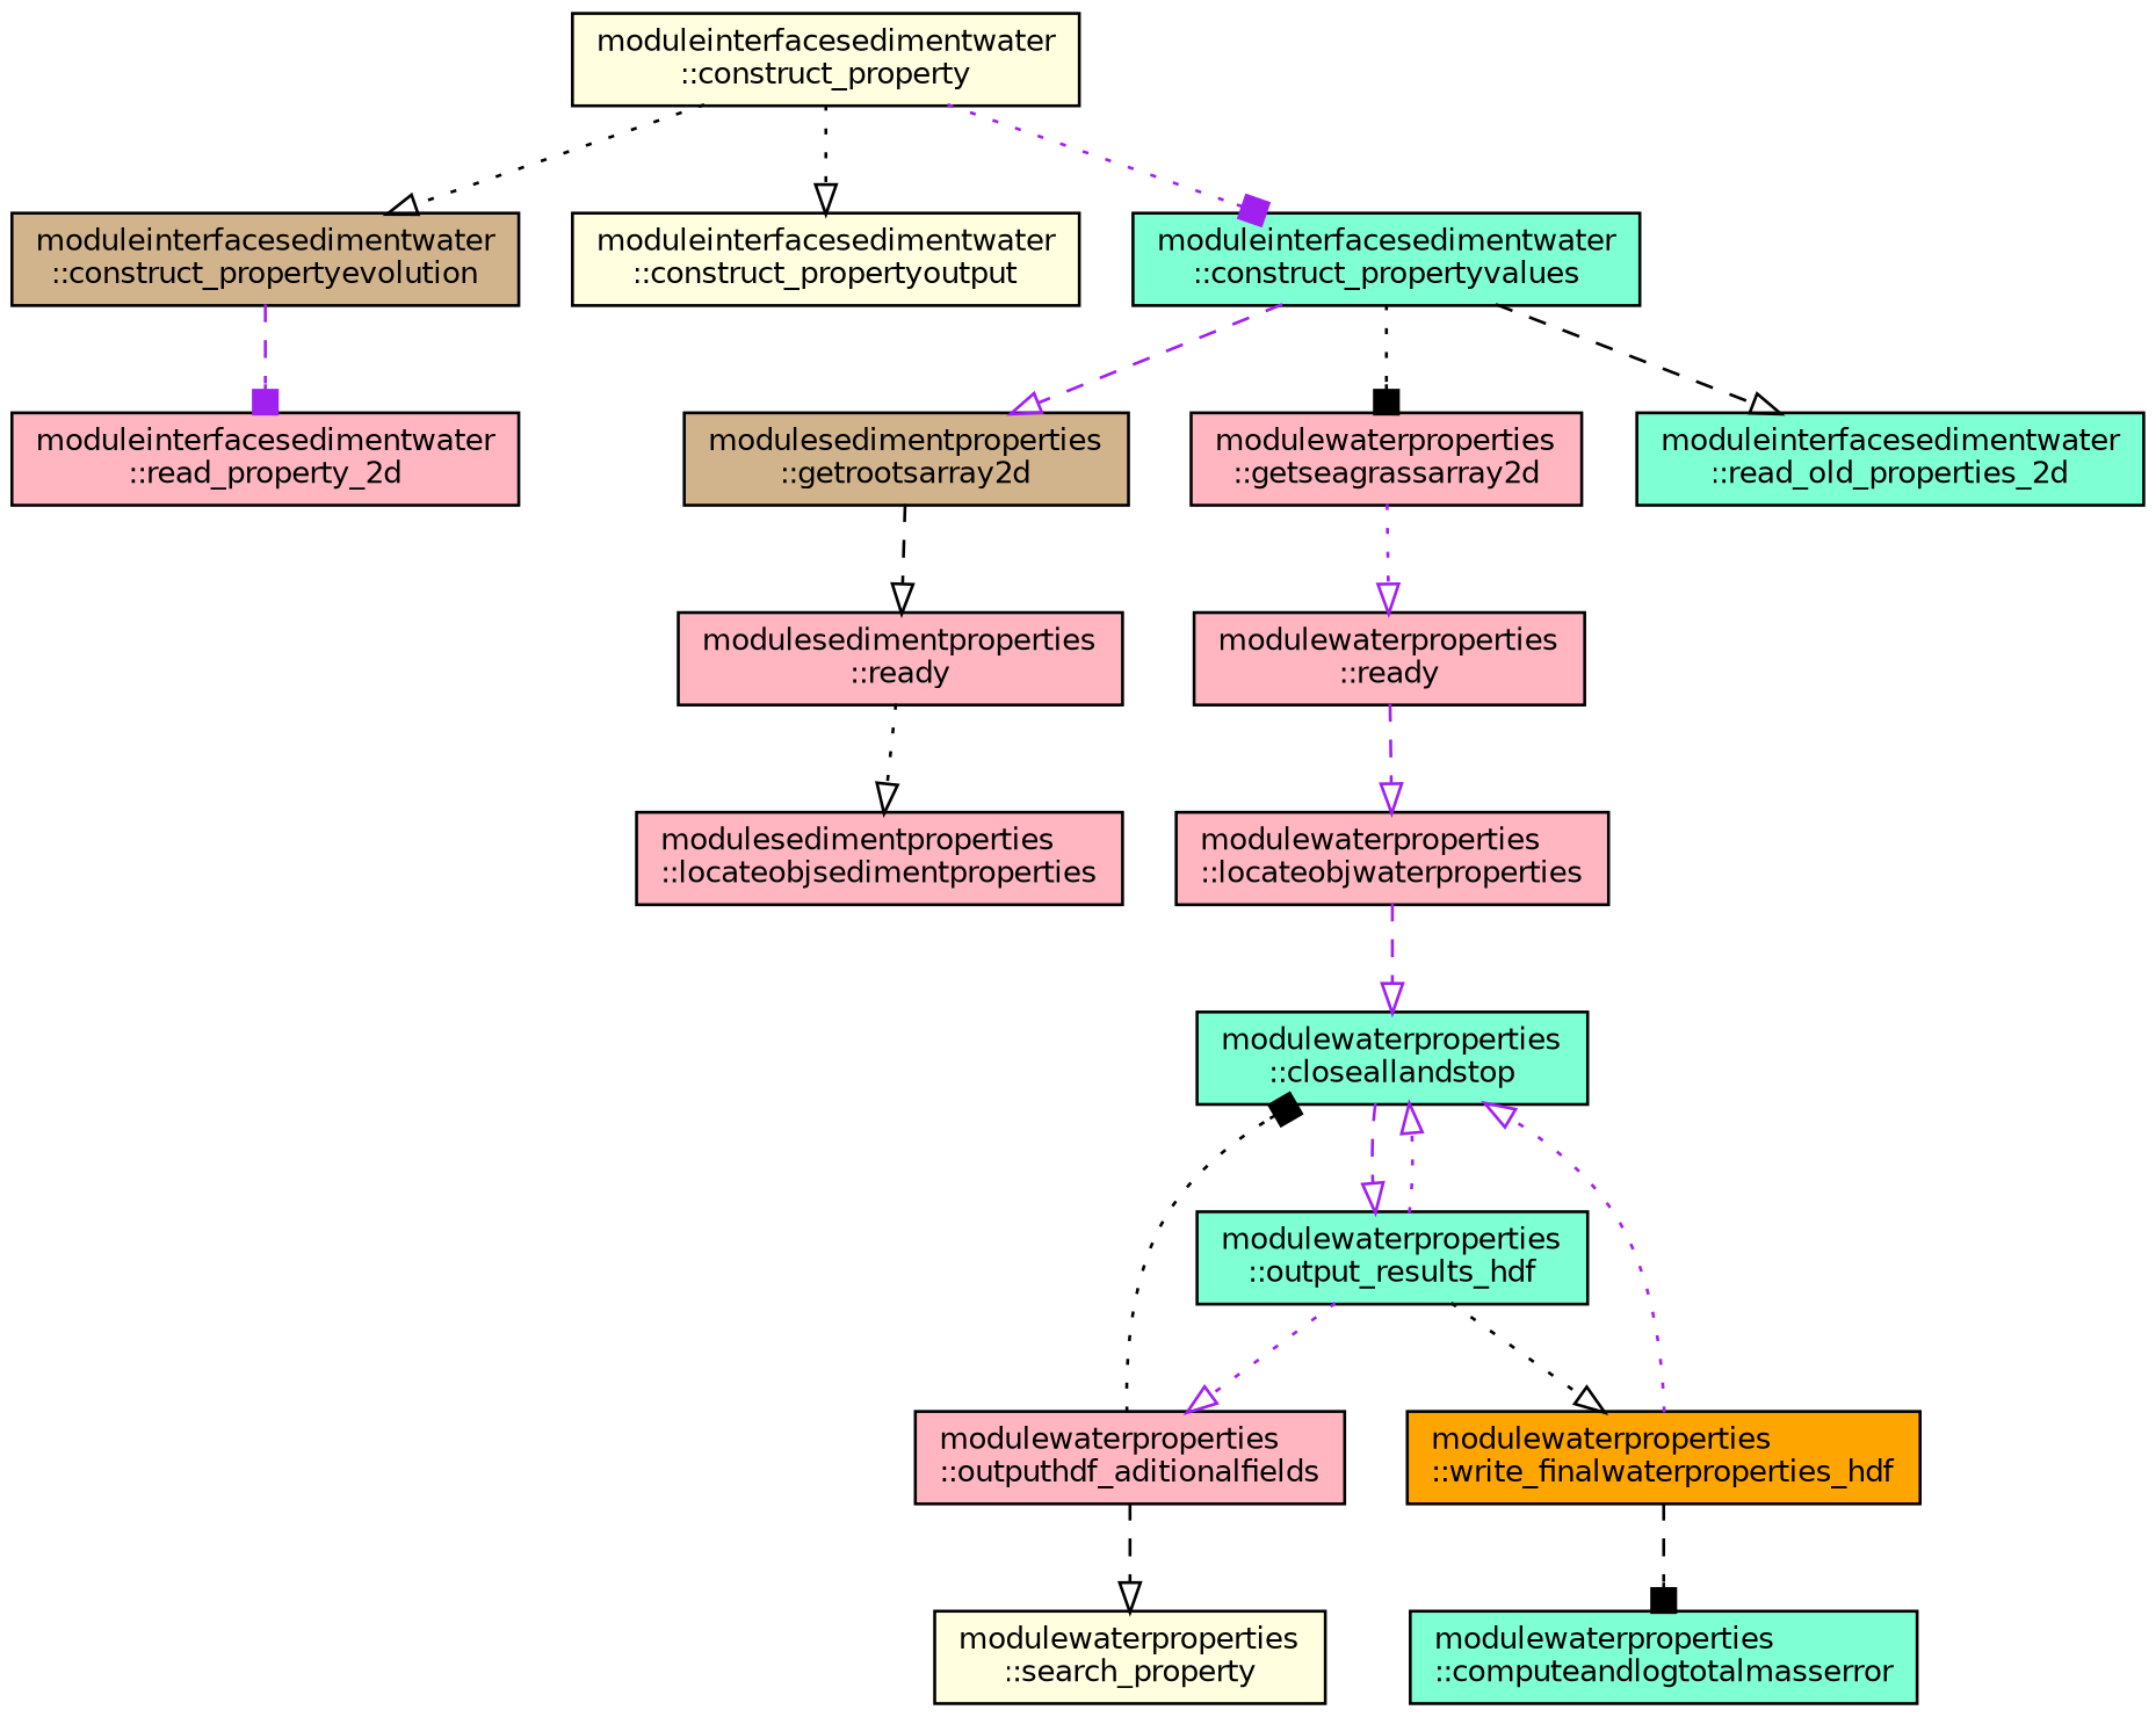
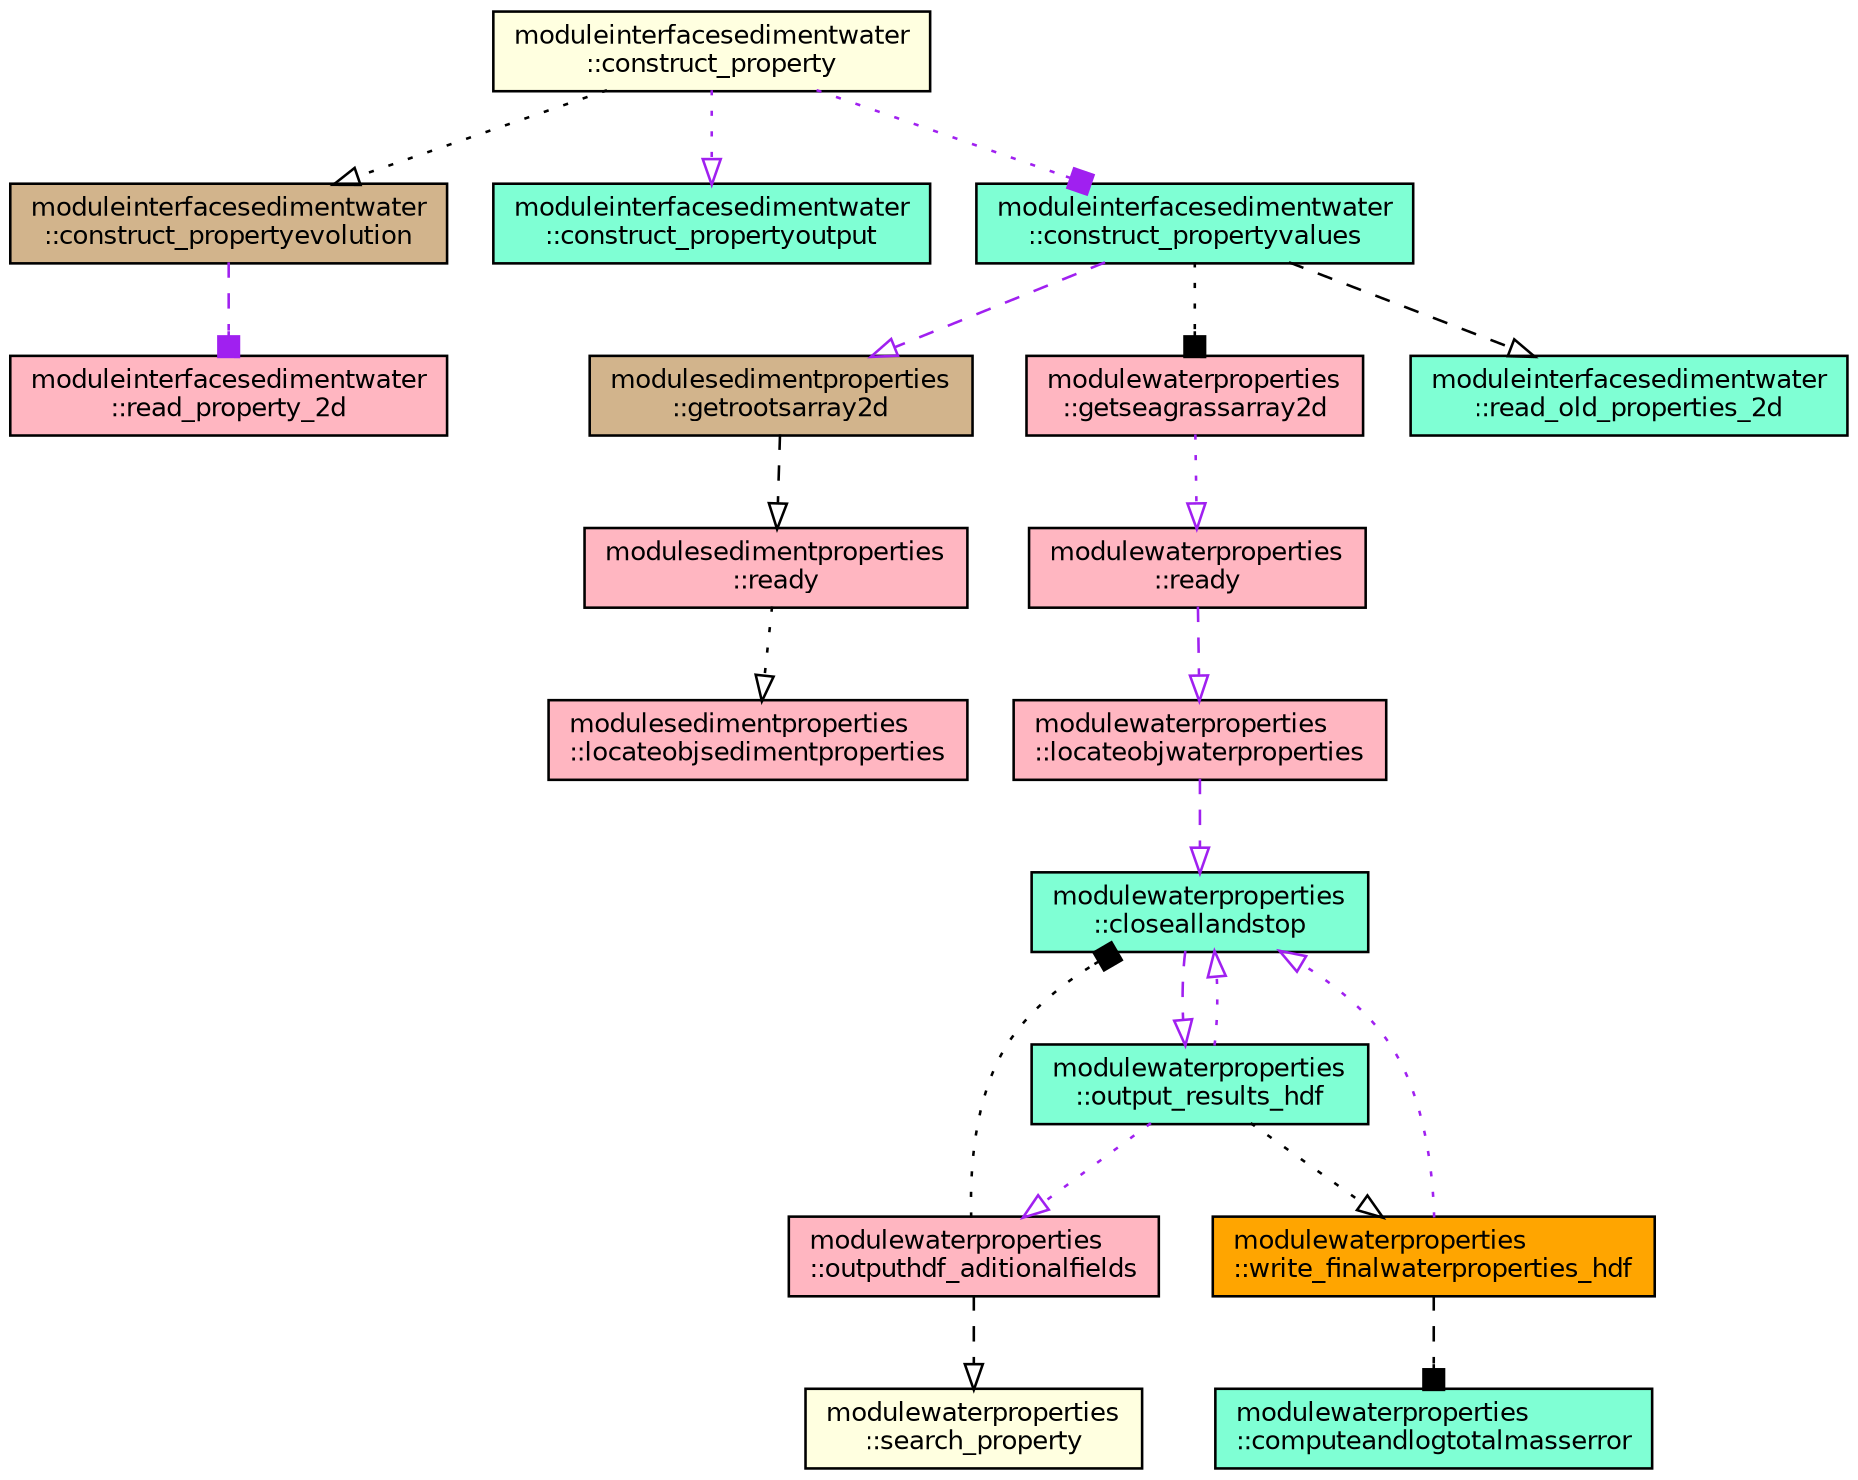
  digraph {
    rankdir=TB
    node [color=black fillcolor=lightpink fontname=Helvetica fontsize=10 shape=record style=filled]
    edge [arrowhead=onormal color=black fontname=Helvetica fontsize=10 labelfontname=Helvetica labelfontsize=10 style=dotted]
    n1 [fillcolor=lightyellow fontcolor=black height=0.2 label="moduleinterfacesedimentwater\l::construct_property" width=0.4]
    n2 [fillcolor=tan height=0.2 label="moduleinterfacesedimentwater\l::construct_propertyevolution" width=0.4]
-   n3 [fillcolor=lightyellow height=0.2 label="moduleinterfacesedimentwater\l::construct_propertyoutput" width=0.4]
+   n3 [fillcolor=aquamarine height=0.2 label="moduleinterfacesedimentwater\l::construct_propertyoutput" width=0.4]
    n4 [fillcolor=aquamarine height=0.2 label="moduleinterfacesedimentwater\l::construct_propertyvalues" width=0.4]
    n5 [height=0.2 label="moduleinterfacesedimentwater\l::read_property_2d" width=0.4]
    n6 [fillcolor=tan height=0.2 label="modulesedimentproperties\l::getrootsarray2d" width=0.4]
    n7 [height=0.2 label="modulewaterproperties\l::getseagrassarray2d" width=0.4]
    n8 [fillcolor=aquamarine height=0.2 label="moduleinterfacesedimentwater\l::read_old_properties_2d" width=0.4]
    n9 [height=0.2 label="modulesedimentproperties\l::ready" width=0.4]
    n10 [height=0.2 label="modulewaterproperties\l::ready" width=0.4]
    n11 [height=0.2 label="modulesedimentproperties\l::locateobjsedimentproperties" width=0.4]
    n12 [height=0.2 label="modulewaterproperties\l::locateobjwaterproperties" width=0.4]
    n13 [fillcolor=aquamarine height=0.2 label="modulewaterproperties\l::closeallandstop" width=0.4]
    n14 [fillcolor=aquamarine height=0.2 label="modulewaterproperties\l::output_results_hdf" width=0.4]
    n15 [height=0.2 label="modulewaterproperties\l::outputhdf_aditionalfields" width=0.4]
    n16 [fillcolor=orange height=0.2 label="modulewaterproperties\l::write_finalwaterproperties_hdf" width=0.4]
    n17 [fillcolor=lightyellow height=0.2 label="modulewaterproperties\l::search_property" width=0.4]
    n18 [fillcolor=aquamarine height=0.2 label="modulewaterproperties\l::computeandlogtotalmasserror" width=0.4]
    n1 -> n2
-   n1 -> n3
+   n1 -> n3 [color=purple]
    n1 -> n4 [arrowhead=box color=purple]
    n2 -> n5 [arrowhead=box color=purple style=dashed]
    n4 -> n6 [color=purple style=dashed]
    n4 -> n7 [arrowhead=box]
    n4 -> n8 [style=dashed]
    n6 -> n9 [style=dashed]
    n7 -> n10 [color=purple]
    n9 -> n11
    n10 -> n12 [color=purple style=dashed]
    n12 -> n13 [color=purple style=dashed]
    n13 -> n14 [color=purple style=dashed]
    n14 -> n13 [color=purple]
    n14 -> n15 [color=purple]
    n14 -> n16
    n15 -> n13 [arrowhead=box]
    n15 -> n17 [style=dashed]
    n16 -> n13 [color=purple]
    n16 -> n18 [arrowhead=box style=dashed]
  }
